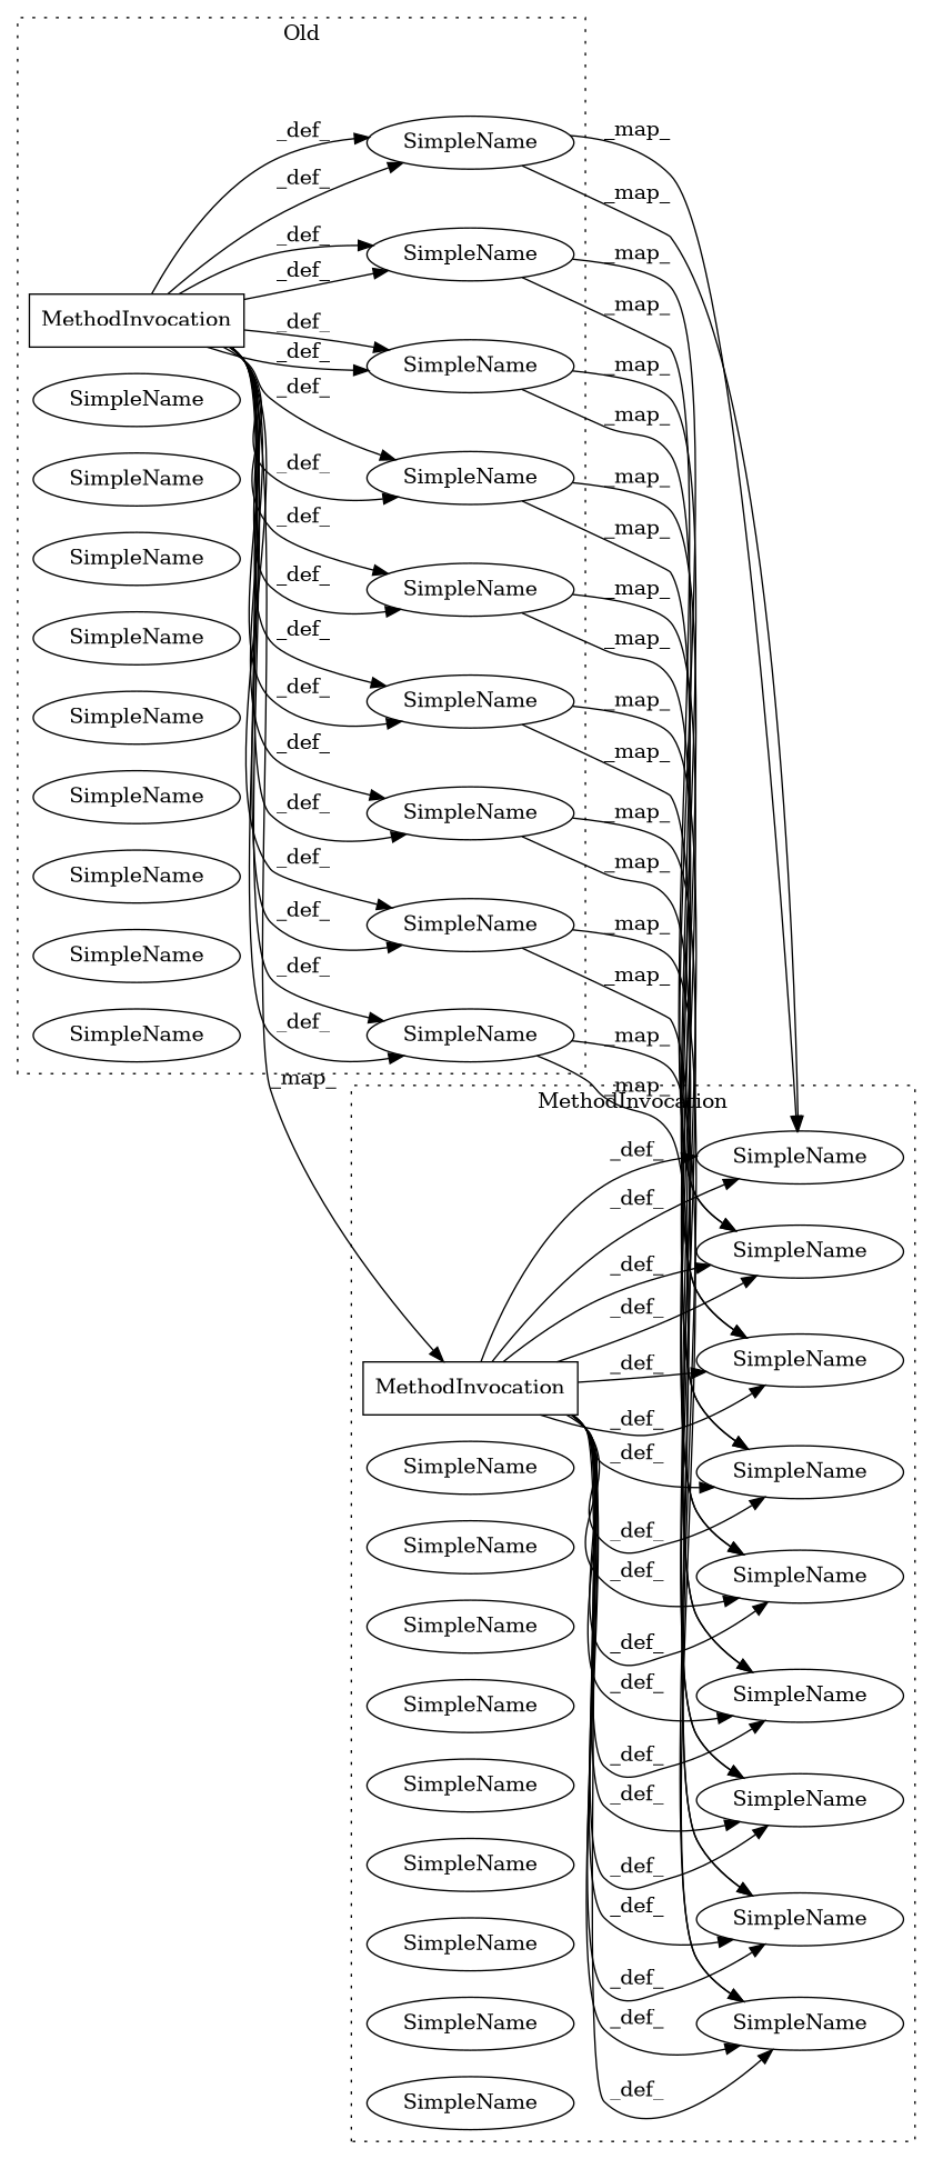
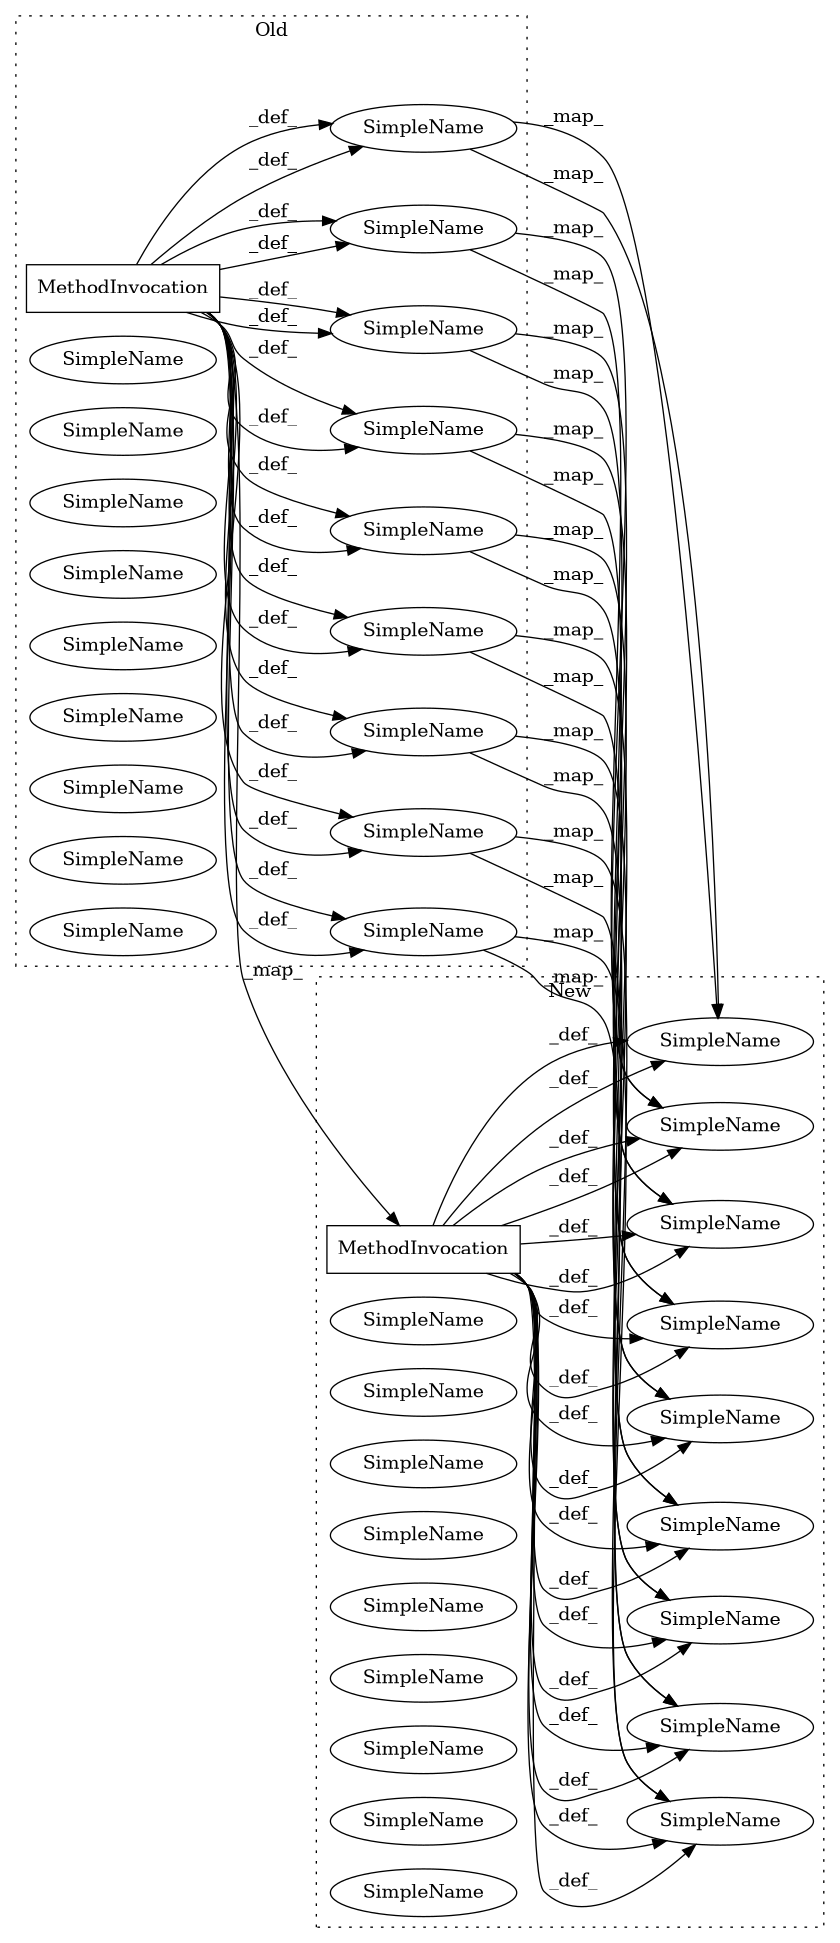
  digraph {
    rankdir=LR
    node [a=42 l=8 s=1688 shape=ellipse]
    n1 [a=32 l="6,1" label=MethodInvocation s="1695,1715" shape=box]
    n2 [l=6 label=SimpleName]
    n3 [l=12 label=SimpleName s=2827]
    n4 [label=SimpleName s=3136]
    n5 [l=12 label=SimpleName s=2827]
    n6 [l=14 label=SimpleName s=3292]
    n7 [l=1 label=SimpleName s=2941]
    n8 [l=9 label=SimpleName s=2476]
    n9 [l=14 label=SimpleName s=3292]
    n10 [l=6 label=SimpleName]
    n11 [l=7 label=SimpleName s=3024]
    n12 [label=SimpleName s=2250]
    n13 [l=1 label=SimpleName s=2342]
    n14 [l=7 label=SimpleName s=3024]
    n15 [label=SimpleName s=2250]
    n16 [l=1 label=SimpleName s=2941]
    n17 [l=9 label=SimpleName s=2476]
    n18 [label=SimpleName s=3136]
    n19 [l=1 label=SimpleName s=2342]
    n20 [a=32 l="6,1" label=MethodInvocation s="1701,1721" shape=box]
    n21 [l=1 label=SimpleName s=2356]
    n22 [label=SimpleName s=2264]
    n23 [l=1 label=SimpleName s=2955]
    n24 [l=12 label=SimpleName s=2841]
    n25 [l=7 label=SimpleName s=3038]
    n26 [l=7 label=SimpleName s=3038]
    n27 [label=SimpleName s=2264]
    n28 [l=1 label=SimpleName s=2356]
    n29 [label=SimpleName s=3150]
    n30 [l=9 label=SimpleName s=2490]
    n31 [l=1 label=SimpleName s=2955]
    n32 [l=9 label=SimpleName s=2490]
    n33 [l=14 label=SimpleName s=3306]
    n34 [label=SimpleName s=3150]
    n35 [l=12 label=SimpleName s=2841]
    n36 [l=6 label=SimpleName]
    n37 [l=14 label=SimpleName s=3306]
    n38 [l=6 label=SimpleName]
    subgraph cluster_1 {
      label=Old
      style=dotted
      n1
      n2
      n3
      n4
      n5
      n6
      n7
      n8
      n9
      n10
      n11
      n12
      n13
      n14
      n15
      n16
      n17
      n18
      n19
    }
    subgraph cluster_2 {
-     label=MethodInvocation
+     label=New
      style=dotted
      n20
      n21
      n22
      n23
      n24
      n25
      n26
      n27
      n28
      n29
      n30
      n31
      n32
      n33
      n34
      n35
      n36
      n37
      n38
    }
    n1 -> n2 [label=_def_]
    n1 -> n2 [label=_def_]
    n1 -> n3 [label=_def_]
    n1 -> n3 [label=_def_]
    n1 -> n4 [label=_def_]
    n1 -> n4 [label=_def_]
    n1 -> n7 [label=_def_]
    n1 -> n7 [label=_def_]
    n1 -> n8 [label=_def_]
    n1 -> n8 [label=_def_]
    n1 -> n9 [label=_def_]
    n1 -> n9 [label=_def_]
    n1 -> n11 [label=_def_]
    n1 -> n11 [label=_def_]
    n1 -> n15 [label=_def_]
    n1 -> n15 [label=_def_]
    n1 -> n19 [label=_def_]
    n1 -> n19 [label=_def_]
    n1 -> n20 [label=_map_]
    n2 -> n36 [label=_map_]
    n2 -> n36 [label=_map_]
    n3 -> n24 [label=_map_]
    n3 -> n24 [label=_map_]
    n4 -> n29 [label=_map_]
    n4 -> n29 [label=_map_]
    n7 -> n31 [label=_map_]
    n7 -> n31 [label=_map_]
    n8 -> n30 [label=_map_]
    n8 -> n30 [label=_map_]
    n9 -> n33 [label=_map_]
    n9 -> n33 [label=_map_]
    n11 -> n25 [label=_map_]
    n11 -> n25 [label=_map_]
    n15 -> n27 [label=_map_]
    n15 -> n27 [label=_map_]
    n19 -> n28 [label=_map_]
    n19 -> n28 [label=_map_]
    n20 -> n24 [label=_def_]
    n20 -> n24 [label=_def_]
    n20 -> n25 [label=_def_]
    n20 -> n25 [label=_def_]
    n20 -> n27 [label=_def_]
    n20 -> n27 [label=_def_]
    n20 -> n28 [label=_def_]
    n20 -> n28 [label=_def_]
    n20 -> n29 [label=_def_]
    n20 -> n29 [label=_def_]
    n20 -> n30 [label=_def_]
    n20 -> n30 [label=_def_]
    n20 -> n31 [label=_def_]
    n20 -> n31 [label=_def_]
    n20 -> n33 [label=_def_]
    n20 -> n33 [label=_def_]
    n20 -> n36 [label=_def_]
    n20 -> n36 [label=_def_]
  }
